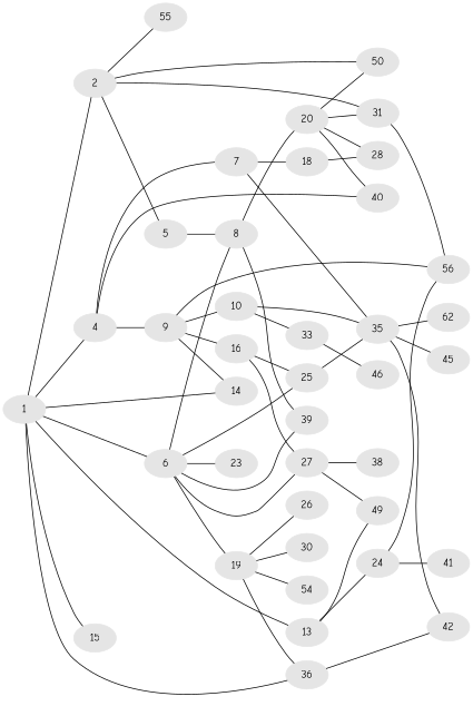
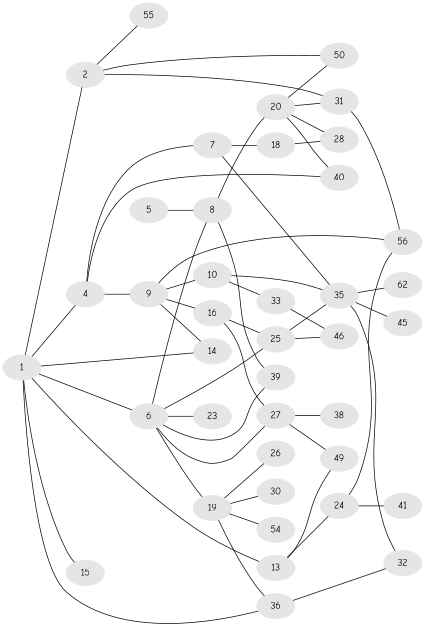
  graph {
    fontname="Comic Neue"
    rankdir=LR
    node [color=gray90 fontname="Comic Neue" style=filled]
    edge [fontname="Comic Neue"]
    1 [super="+3"]
    2 [super="+48"]
    4
    6 [super="+17"]
    13
    14
    15
    36 [super="+37"]
    5
    31 [super="+32"]
    50
    55
    7 [super="+11"]
    9 [super="+22"]
    40 [super="+60"]
    8 [super="+12"]
    19 [super="+21"]
    23 [super="+47"]
    25 [super="+52"]
    27 [super="+58"]
    39 [super="+57"]
    24 [super="+53"]
    49
-   42 [super="+59"]
+   42 [super="+59" label=32]
    56
    18
    35 [super="+43"]
    10
    16
    20 [super="+61"]
    26
    30
    54
    46
    38 [super="+51"]
    28 [super="+29"]
    45
    62
    33 [super="+34"]
    41
    1 -- 2
    1 -- 4 [weight=2]
    1 -- 6
    1 -- 13
    1 -- 14
    1 -- 15
    1 -- 36
-   2 -- 5
    2 -- 31
    2 -- 50
    2 -- 55
    4 -- 7
    4 -- 9
    4 -- 40
    6 -- 8
    6 -- 19
    6 -- 23
    6 -- 25
    6 -- 27
    6 -- 39
    13 -- 24
    13 -- 49
    36 -- 42
    5 -- 8
    31 -- 56
    7 -- 18
    7 -- 35
    9 -- 14
    9 -- 56
    9 -- 10
    9 -- 16
    8 -- 39
    8 -- 20
    19 -- 36
    19 -- 26
    19 -- 30
    19 -- 54
    25 -- 35
+   25 -- 46
    27 -- 49
    27 -- 38
    24 -- 56
    24 -- 41
    18 -- 28
    35 -- 42
    35 -- 45
    35 -- 62
    10 -- 35
    10 -- 33
    16 -- 25
    16 -- 27
    20 -- 31
    20 -- 50
    20 -- 40
    20 -- 28
    33 -- 46
  }
